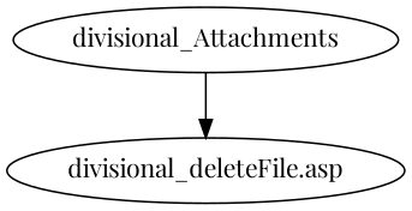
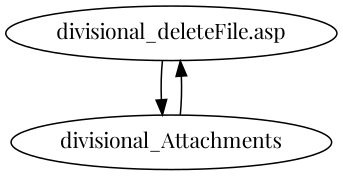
  digraph {
    fontname="Playfair Display"
    node [fontname="Playfair Display"]
    edge [fontname="Playfair Display"]
    n1 [label="divisional_deleteFile.asp"]
    divisional_Attachments
+   n1 -> divisional_Attachments
    divisional_Attachments -> n1
  }
